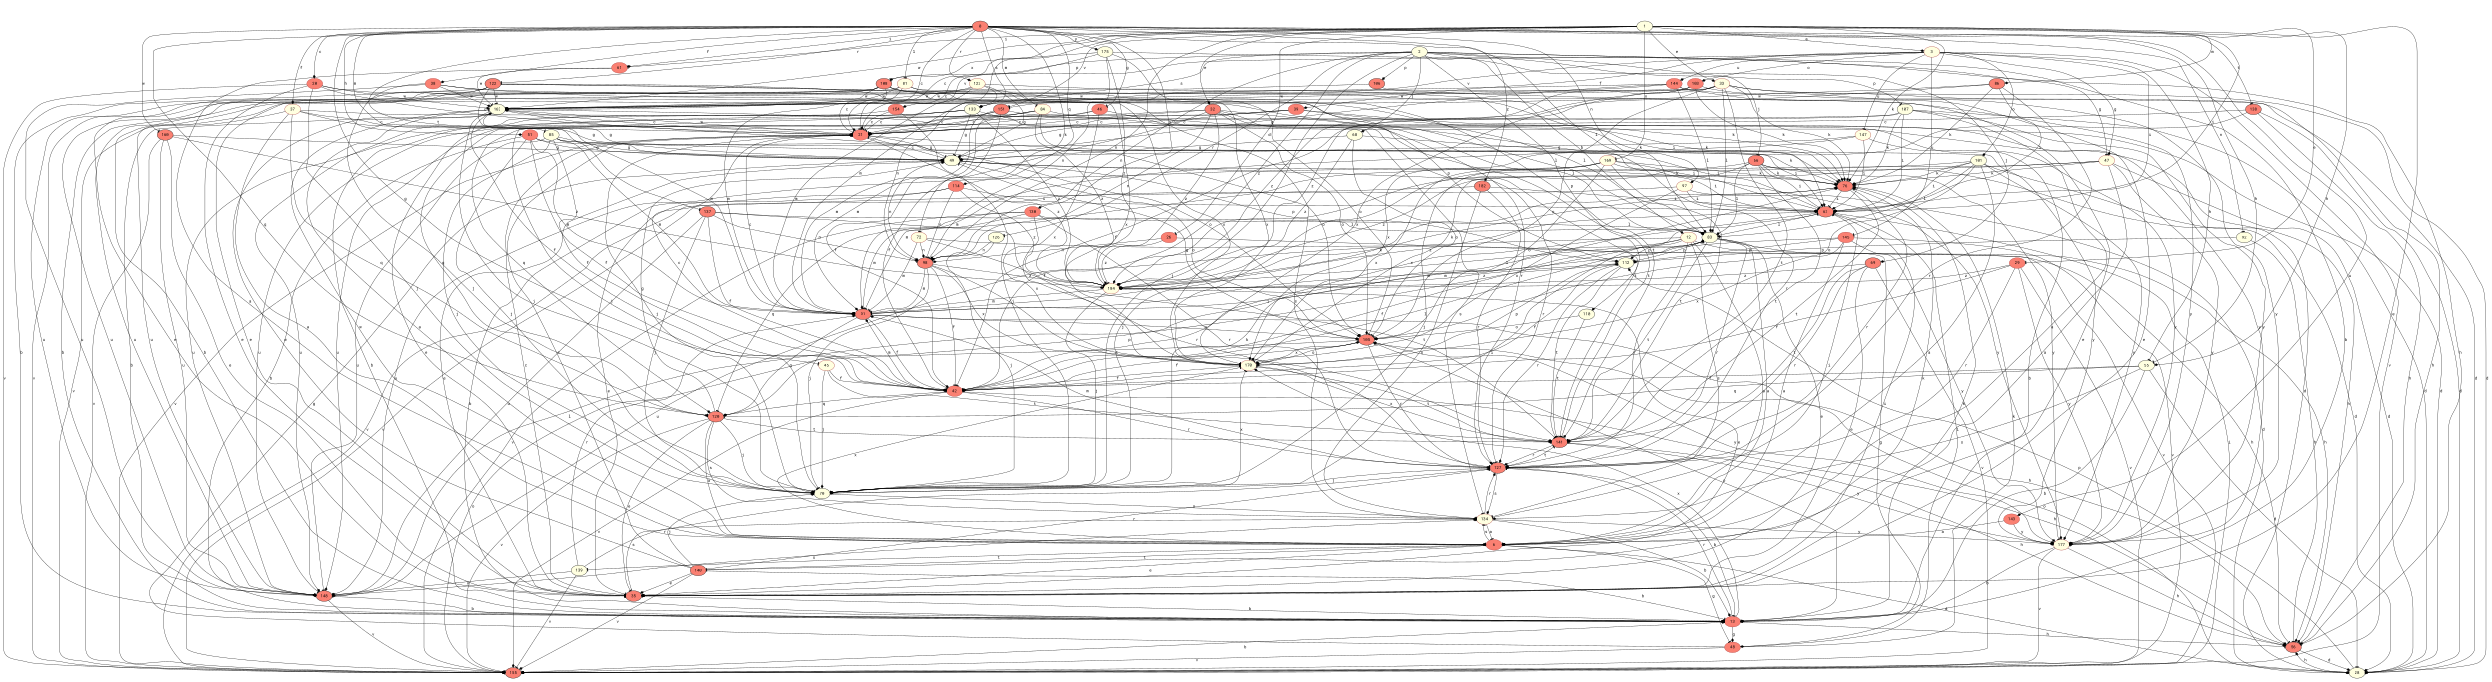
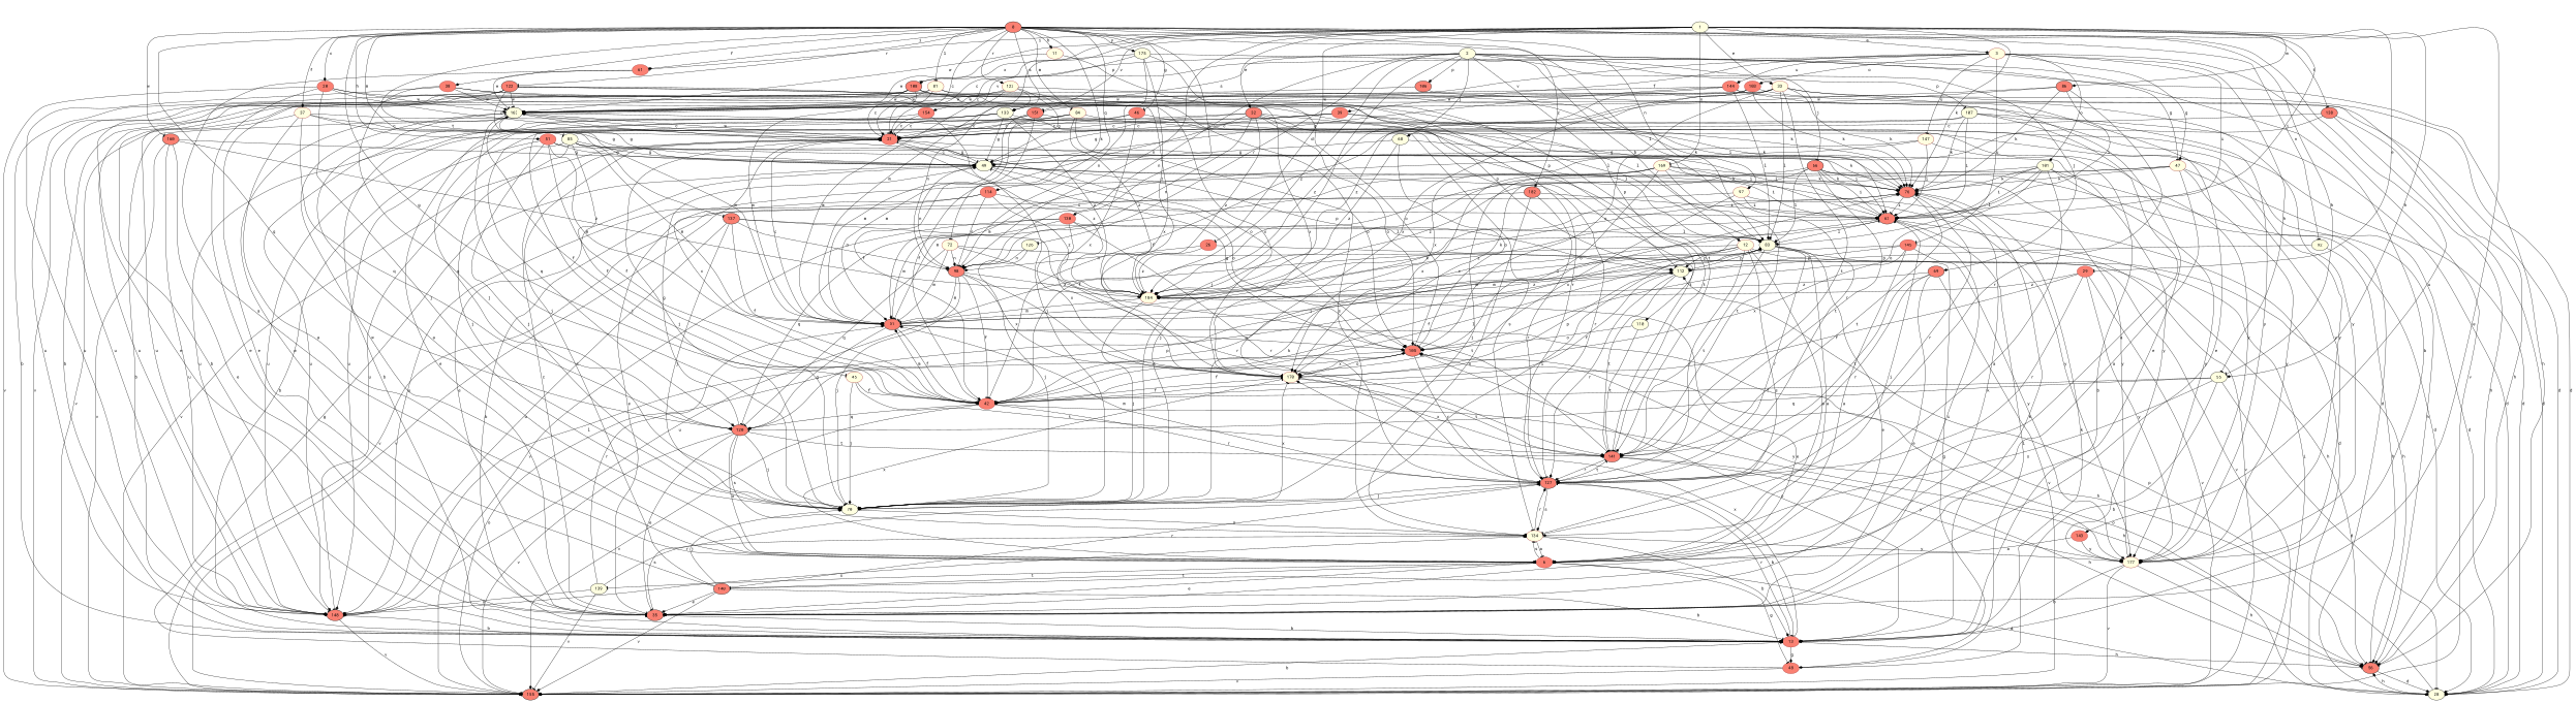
  strict digraph {
    fontname="Roboto Mono"
    node [color=black fillcolor=salmon fontname="Roboto Mono" style=filled]
    edge [arrowhead=diamond fontname="Roboto Mono"]
+   11 [color=brown fillcolor=lightyellow]
    0
    20 [color=brown]
    21 [color=brown]
    37 [color=brown fillcolor=lightyellow]
    38 [color=brown]
    45 [color=brown fillcolor=lightyellow]
    46 [color=brown]
    51 [color=brown]
    55 [fillcolor=lightyellow]
    61 [color=brown]
    72 [color=brown fillcolor=lightyellow]
    81 [color=brown fillcolor=lightyellow]
    83 [fillcolor=lightyellow]
    84 [color=brown fillcolor=lightyellow]
    85 [fillcolor=lightyellow]
    92 [fillcolor=lightyellow]
    97 [color=brown fillcolor=lightyellow]
    114 [color=brown]
    120
    122
    123 [color=brown fillcolor=lightyellow]
    130 [color=brown]
    133 [fillcolor=lightyellow]
    137
    138
    143 [color=brown]
    160
    175 [fillcolor=lightyellow]
    182
    163 [fillcolor=lightyellow]
    112 [fillcolor=lightyellow]
    35
    70 [fillcolor=lightyellow]
    155
    170 [color=brown fillcolor=lightyellow]
    63
    184 [color=brown fillcolor=lightyellow]
    49 [fillcolor=lightyellow]
    6 [color=brown]
    28 [fillcolor=lightyellow]
    148
    177 [color=brown fillcolor=lightyellow]
    42 [color=brown]
    141
    91
    13 [color=brown]
    134 [color=brown fillcolor=lightyellow]
    98
    56
    105
    127
    76
    108
    1 [fillcolor=lightyellow]
    3 [color=brown fillcolor=lightyellow]
    26 [color=brown]
    29 [color=brown]
    32
    33 [color=brown fillcolor=lightyellow]
    86
    151
    169 [color=brown fillcolor=lightyellow]
    47 [color=brown fillcolor=lightyellow]
    39 [color=brown]
    101 [fillcolor=lightyellow]
    103 [color=brown]
    144 [color=brown]
    145 [color=brown]
    147 [color=brown fillcolor=lightyellow]
    154 [color=brown]
    2 [fillcolor=lightyellow]
    12 [color=brown fillcolor=lightyellow]
    66
    68 [fillcolor=lightyellow]
    69
    106
    107 [fillcolor=lightyellow]
    110 [fillcolor=lightyellow]
    126 [fillcolor=lightyellow]
    48 [color=brown]
    139 [fillcolor=lightyellow]
    140
+   11 -> 163 [arrowhead=tee label=w]
+   11 -> 112 [arrowhead=tee label=p]
+   0 -> 11 [label=b]
    0 -> 20 [label=c]
    0 -> 21 [label=c]
    0 -> 37 [label=f]
    0 -> 38 [label=f]
    0 -> 45 [arrowhead=tee label=g]
    0 -> 46 [arrowhead=tee label=g]
    0 -> 51 [label=h]
    0 -> 55 [arrowhead=tee label=h]
    0 -> 61 [label=i]
    0 -> 72 [arrowhead=tee label=k]
    0 -> 81 [arrowhead=tee label=l]
    0 -> 83 [label=l]
    0 -> 84 [arrowhead=tee label=m]
    0 -> 85 [arrowhead=tee label=m]
    0 -> 92 [arrowhead=tee label=n]
    0 -> 97 [label=n]
    0 -> 114 [label=q]
    0 -> 120 [label=q]
    0 -> 122 [arrowhead=tee label=r]
    0 -> 123 [label=r]
    0 -> 130 [label=s]
    0 -> 133 [label=s]
    0 -> 137 [arrowhead=tee label=t]
    0 -> 138 [arrowhead=tee label=t]
    0 -> 143 [label=u]
    0 -> 160 [arrowhead=tee label=w]
    0 -> 175 [label=y]
    0 -> 182 [label=z]
    20 -> 21 [arrowhead=tee label=c]
    20 -> 163 [label=w]
    20 -> 35 [arrowhead=tee label=e]
    20 -> 70 [label=j]
    20 -> 155 [arrowhead=tee label=v]
    20 -> 170 [arrowhead=tee label=x]
    21 -> 163 [label=w]
    21 -> 70 [arrowhead=tee label=j]
    21 -> 155 [label=v]
    21 -> 63 [arrowhead=tee label=i]
    21 -> 184 [arrowhead=tee label=z]
    21 -> 49 [arrowhead=tee label=g]
    37 -> 21 [arrowhead=tee label=c]
    37 -> 120 [arrowhead=tee label=q]
    37 -> 155 [label=v]
    37 -> 49 [label=g]
    37 -> 6 [label=a]
    37 -> 28 [label=d]
    38 -> 163 [label=w]
    38 -> 70 [arrowhead=tee label=j]
    38 -> 170 [arrowhead=tee label=x]
    38 -> 148 [arrowhead=tee label=u]
    38 -> 177 [arrowhead=tee label=y]
    45 -> 70 [label=j]
    45 -> 42 [label=f]
    45 -> 141 [arrowhead=tee label=t]
    46 -> 21 [label=c]
    46 -> 170 [arrowhead=tee label=x]
    46 -> 148 [arrowhead=tee label=u]
    46 -> 141 [arrowhead=tee label=t]
    51 -> 70 [label=j]
    51 -> 63 [arrowhead=tee label=i]
    51 -> 49 [arrowhead=tee label=g]
    51 -> 42 [arrowhead=tee label=f]
    51 -> 91 [label=m]
    51 -> 13 [arrowhead=tee label=b]
    55 -> 120 [arrowhead=tee label=q]
    55 -> 28 [arrowhead=tee label=d]
    55 -> 42 [label=f]
    55 -> 13 [label=b]
    55 -> 134 [label=s]
    61 -> 163 [arrowhead=tee label=w]
    61 -> 6 [label=a]
+   72 -> 120 [arrowhead=tee label=q]
    72 -> 141 [arrowhead=tee label=t]
    72 -> 91 [arrowhead=tee label=m]
    72 -> 98 [label=n]
    72 -> 56 [arrowhead=tee label=h]
    81 -> 21 [arrowhead=tee label=c]
    81 -> 163 [arrowhead=tee label=w]
    81 -> 35 [arrowhead=tee label=e]
    81 -> 63 [label=i]
    81 -> 105 [arrowhead=tee label=o]
    83 -> 112 [arrowhead=tee label=p]
    83 -> 35 [label=e]
    83 -> 6 [label=a]
    83 -> 141 [label=t]
    83 -> 56 [label=h]
    83 -> 127 [arrowhead=tee label=r]
    84 -> 21 [label=c]
    84 -> 120 [arrowhead=tee label=q]
    84 -> 184 [arrowhead=tee label=z]
    84 -> 177 [label=y]
    84 -> 91 [label=m]
    84 -> 105 [label=o]
    85 -> 70 [arrowhead=tee label=j]
    85 -> 49 [label=g]
    85 -> 148 [arrowhead=tee label=u]
    85 -> 177 [label=y]
    85 -> 42 [arrowhead=tee label=f]
    85 -> 91 [arrowhead=tee label=m]
    85 -> 76 [arrowhead=tee label=k]
    92 -> 112 [label=p]
    92 -> 56 [arrowhead=tee label=h]
    97 -> 155 [arrowhead=tee label=v]
    97 -> 170 [label=x]
    97 -> 63 [label=i]
    97 -> 28 [label=d]
    114 -> 35 [arrowhead=tee label=e]
    114 -> 63 [label=i]
    114 -> 184 [arrowhead=tee label=z]
    114 -> 13 [arrowhead=tee label=b]
    114 -> 98 [arrowhead=tee label=n]
    120 -> 112 [label=p]
    120 -> 35 [arrowhead=tee label=e]
    120 -> 70 [arrowhead=tee label=j]
    120 -> 155 [arrowhead=tee label=v]
    120 -> 49 [label=g]
    120 -> 6 [arrowhead=tee label=a]
    120 -> 141 [arrowhead=tee label=t]
    120 -> 134 [label=s]
    122 -> 83 [label=l]
    122 -> 163 [arrowhead=tee label=w]
    122 -> 35 [arrowhead=tee label=e]
    122 -> 148 [label=u]
    122 -> 91 [label=m]
    122 -> 13 [arrowhead=tee label=b]
    122 -> 134 [arrowhead=tee label=s]
    122 -> 127 [label=r]
    123 -> 163 [label=w]
    123 -> 49 [label=g]
    123 -> 91 [arrowhead=tee label=m]
    123 -> 13 [arrowhead=tee label=b]
    123 -> 98 [label=n]
    123 -> 76 [label=k]
    130 -> 83 [arrowhead=tee label=l]
    130 -> 120 [arrowhead=tee label=q]
    130 -> 155 [label=v]
    130 -> 170 [arrowhead=tee label=x]
    130 -> 91 [arrowhead=tee label=m]
    130 -> 127 [arrowhead=tee label=r]
    133 -> 21 [arrowhead=tee label=c]
    133 -> 35 [arrowhead=tee label=e]
    133 -> 184 [arrowhead=tee label=z]
    133 -> 49 [arrowhead=tee label=g]
    133 -> 13 [label=b]
    133 -> 76 [label=k]
    137 -> 83 [label=l]
    137 -> 70 [label=j]
    137 -> 148 [arrowhead=tee label=u]
    137 -> 42 [label=f]
    137 -> 98 [arrowhead=tee label=n]
    137 -> 127 [arrowhead=tee label=r]
    138 -> 21 [arrowhead=tee label=c]
    138 -> 170 [label=x]
    138 -> 28 [arrowhead=tee label=d]
    138 -> 56 [arrowhead=tee label=h]
    143 -> 6 [label=a]
    143 -> 177 [label=y]
    160 -> 35 [arrowhead=tee label=e]
    160 -> 155 [label=v]
    160 -> 184 [label=z]
    160 -> 49 [label=g]
    160 -> 148 [label=u]
    175 -> 21 [label=c]
    175 -> 184 [arrowhead=tee label=z]
    175 -> 141 [label=t]
    175 -> 98 [arrowhead=tee label=n]
    175 -> 56 [arrowhead=tee label=h]
    175 -> 108 [arrowhead=tee label=x]
    182 -> 155 [arrowhead=tee label=v]
    182 -> 63 [label=i]
    182 -> 134 [arrowhead=tee label=s]
    182 -> 127 [arrowhead=tee label=r]
    163 -> 21 [label=c]
    163 -> 70 [label=j]
    163 -> 49 [arrowhead=tee label=g]
    163 -> 6 [arrowhead=tee label=a]
    163 -> 42 [arrowhead=tee label=f]
    163 -> 13 [label=b]
    163 -> 134 [arrowhead=tee label=s]
    163 -> 105 [label=o]
    112 -> 184 [label=z]
    112 -> 42 [label=f]
    112 -> 141 [arrowhead=tee label=t]
    112 -> 127 [label=r]
    35 -> 21 [arrowhead=tee label=c]
    35 -> 63 [arrowhead=tee label=i]
    35 -> 13 [label=b]
    35 -> 127 [label=r]
    70 -> 170 [arrowhead=tee label=x]
    70 -> 63 [arrowhead=tee label=i]
    70 -> 134 [arrowhead=tee label=s]
    70 -> 76 [label=k]
    155 -> 63 [arrowhead=tee label=i]
    155 -> 13 [label=b]
    155 -> 105 [arrowhead=tee label=o]
    170 -> 112 [arrowhead=tee label=p]
    170 -> 42 [arrowhead=tee label=f]
    170 -> 141 [label=t]
    170 -> 105 [label=o]
    63 -> 83 [arrowhead=tee label=l]
    63 -> 184 [arrowhead=tee label=z]
    184 -> 83 [label=l]
    184 -> 35 [label=e]
    184 -> 70 [arrowhead=tee label=j]
    184 -> 91 [arrowhead=tee label=m]
    184 -> 76 [label=k]
    49 -> 21 [arrowhead=tee label=c]
    49 -> 112 [label=p]
    49 -> 35 [arrowhead=tee label=e]
    49 -> 98 [label=n]
    49 -> 105 [label=o]
    49 -> 127 [arrowhead=tee label=r]
    49 -> 76 [label=k]
    6 -> 163 [arrowhead=tee label=w]
    6 -> 35 [label=e]
    6 -> 170 [arrowhead=tee label=x]
    6 -> 28 [arrowhead=tee label=d]
    6 -> 134 [arrowhead=tee label=s]
    6 -> 48 [arrowhead=tee label=g]
    6 -> 139 [arrowhead=tee label=t]
    6 -> 140 [arrowhead=tee label=t]
    28 -> 112 [label=p]
    28 -> 56 [label=h]
    28 -> 105 [label=o]
    148 -> 83 [arrowhead=tee label=l]
    148 -> 155 [label=v]
    148 -> 13 [label=b]
    148 -> 134 [label=s]
    177 -> 155 [label=v]
    177 -> 13 [arrowhead=tee label=b]
    177 -> 56 [label=h]
    42 -> 21 [label=c]
    42 -> 83 [arrowhead=tee label=l]
    42 -> 120 [label=q]
    42 -> 155 [label=v]
    42 -> 63 [arrowhead=tee label=i]
    42 -> 91 [label=m]
    42 -> 56 [label=h]
    42 -> 127 [arrowhead=tee label=r]
    141 -> 170 [arrowhead=tee label=x]
    141 -> 177 [arrowhead=tee label=y]
    141 -> 56 [label=h]
    141 -> 127 [label=r]
    91 -> 21 [arrowhead=tee label=c]
    91 -> 120 [label=q]
    91 -> 42 [label=f]
    91 -> 56 [label=h]
    91 -> 105 [label=o]
    91 -> 76 [arrowhead=tee label=k]
    13 -> 170 [label=x]
    13 -> 56 [arrowhead=tee label=h]
    13 -> 105 [label=o]
    13 -> 127 [arrowhead=tee label=r]
    13 -> 76 [label=k]
    13 -> 48 [label=g]
    134 -> 63 [arrowhead=tee label=i]
    134 -> 6 [arrowhead=tee label=a]
    134 -> 177 [arrowhead=tee label=y]
    134 -> 13 [label=b]
    134 -> 127 [label=r]
    98 -> 70 [arrowhead=tee label=j]
    98 -> 170 [arrowhead=tee label=x]
    98 -> 184 [arrowhead=tee label=z]
    98 -> 42 [arrowhead=tee label=f]
    98 -> 141 [label=t]
    98 -> 91 [arrowhead=tee label=m]
    56 -> 28 [label=d]
    105 -> 170 [label=x]
    105 -> 49 [arrowhead=tee label=g]
    105 -> 177 [label=y]
    105 -> 42 [arrowhead=tee label=f]
    105 -> 127 [label=r]
    127 -> 70 [label=j]
    127 -> 141 [arrowhead=tee label=t]
    127 -> 91 [label=m]
    127 -> 13 [arrowhead=tee label=b]
    127 -> 134 [label=s]
    76 -> 63 [arrowhead=tee label=i]
    76 -> 141 [label=t]
    76 -> 127 [arrowhead=tee label=r]
    108 -> 83 [arrowhead=tee label=l]
    108 -> 163 [arrowhead=tee label=w]
    108 -> 112 [label=p]
    108 -> 155 [label=v]
    108 -> 170 [arrowhead=tee label=x]
    108 -> 148 [label=u]
    108 -> 91 [arrowhead=tee label=m]
    108 -> 13 [arrowhead=tee label=b]
    1 -> 21 [arrowhead=tee label=c]
    1 -> 55 [label=h]
    1 -> 61 [arrowhead=tee label=i]
    1 -> 163 [label=w]
    1 -> 35 [arrowhead=tee label=e]
    1 -> 63 [label=i]
    1 -> 91 [label=m]
    1 -> 98 [label=n]
    1 -> 76 [label=k]
    1 -> 3 [label=a]
    1 -> 26 [arrowhead=tee label=d]
    1 -> 29 [arrowhead=tee label=e]
    1 -> 32 [label=e]
    1 -> 33 [label=e]
    1 -> 86 [label=m]
    1 -> 151 [arrowhead=tee label=v]
    1 -> 169 [arrowhead=tee label=x]
    3 -> 55 [arrowhead=tee label=h]
    3 -> 155 [label=v]
    3 -> 63 [label=i]
    3 -> 151 [arrowhead=tee label=v]
    3 -> 47 [label=g]
    3 -> 39 [label=f]
    3 -> 101 [label=o]
    3 -> 103 [label=o]
    3 -> 144 [label=u]
    3 -> 145 [arrowhead=tee label=u]
    3 -> 147 [arrowhead=tee label=u]
    3 -> 154 [label=v]
    26 -> 155 [label=v]
    26 -> 184 [arrowhead=tee label=z]
    26 -> 98 [label=n]
    29 -> 155 [label=v]
    29 -> 184 [label=z]
    29 -> 177 [label=y]
    29 -> 42 [arrowhead=tee label=f]
    29 -> 127 [arrowhead=tee label=r]
    32 -> 21 [arrowhead=tee label=c]
    32 -> 83 [arrowhead=tee label=l]
    32 -> 70 [arrowhead=tee label=j]
    32 -> 184 [label=z]
    32 -> 42 [arrowhead=tee label=f]
    32 -> 141 [arrowhead=tee label=t]
    32 -> 98 [label=n]
    32 -> 105 [label=o]
    32 -> 127 [label=r]
    33 -> 83 [label=l]
    33 -> 163 [label=w]
    33 -> 184 [label=z]
    33 -> 28 [arrowhead=tee label=d]
    33 -> 148 [label=u]
    33 -> 141 [arrowhead=tee label=t]
    33 -> 56 [label=h]
    33 -> 105 [arrowhead=tee label=o]
    33 -> 76 [label=k]
    86 -> 163 [label=w]
    86 -> 63 [label=i]
    86 -> 42 [arrowhead=tee label=f]
    86 -> 127 [arrowhead=tee label=r]
    86 -> 76 [label=k]
    151 -> 21 [arrowhead=tee label=c]
    151 -> 28 [label=d]
    151 -> 148 [arrowhead=tee label=u]
    151 -> 42 [label=f]
    151 -> 91 [label=m]
    169 -> 70 [arrowhead=tee label=j]
    169 -> 170 [label=x]
    169 -> 63 [label=i]
    169 -> 177 [label=y]
    169 -> 141 [arrowhead=tee label=t]
    169 -> 91 [arrowhead=tee label=m]
    169 -> 105 [label=o]
    169 -> 76 [arrowhead=tee label=k]
    47 -> 184 [label=z]
    47 -> 6 [label=a]
    47 -> 28 [arrowhead=tee label=d]
    47 -> 177 [arrowhead=tee label=y]
    47 -> 42 [label=f]
    47 -> 76 [label=k]
    39 -> 21 [arrowhead=tee label=c]
    39 -> 49 [arrowhead=tee label=g]
    39 -> 148 [label=u]
    39 -> 177 [label=y]
    39 -> 76 [label=k]
    101 -> 83 [label=l]
    101 -> 63 [arrowhead=tee label=i]
    101 -> 6 [arrowhead=tee label=a]
    101 -> 148 [label=u]
    101 -> 177 [label=y]
    101 -> 56 [label=h]
    101 -> 105 [label=o]
    101 -> 76 [arrowhead=tee label=k]
    103 -> 163 [label=w]
    103 -> 170 [arrowhead=tee label=x]
    103 -> 184 [label=z]
    103 -> 28 [arrowhead=tee label=d]
    103 -> 76 [label=k]
    144 -> 83 [label=l]
    144 -> 163 [label=w]
    144 -> 35 [arrowhead=tee label=e]
    144 -> 49 [arrowhead=tee label=g]
    144 -> 148 [label=u]
    144 -> 177 [label=y]
    145 -> 112 [arrowhead=tee label=p]
    145 -> 155 [label=v]
    145 -> 170 [label=x]
    145 -> 6 [label=a]
    145 -> 177 [label=y]
    145 -> 91 [arrowhead=tee label=m]
    147 -> 63 [label=i]
    147 -> 49 [label=g]
    147 -> 91 [label=m]
    147 -> 13 [label=b]
    154 -> 21 [arrowhead=tee label=c]
    154 -> 70 [label=j]
    154 -> 148 [label=u]
    2 -> 133 [label=s]
    2 -> 70 [arrowhead=tee label=j]
    2 -> 184 [label=z]
    2 -> 13 [label=b]
    2 -> 98 [arrowhead=tee label=n]
    2 -> 108 [label=p]
    2 -> 47 [arrowhead=tee label=g]
    2 -> 12 [label=b]
    2 -> 66 [arrowhead=tee label=j]
    2 -> 68 [label=j]
    2 -> 69 [label=j]
    2 -> 106 [label=p]
    2 -> 107 [arrowhead=tee label=p]
    2 -> 110 [label=p]
    2 -> 126 [arrowhead=tee label=r]
    12 -> 112 [label=p]
    12 -> 6 [label=a]
    12 -> 148 [label=u]
    12 -> 42 [arrowhead=tee label=f]
    12 -> 91 [arrowhead=tee label=m]
    12 -> 134 [arrowhead=tee label=s]
    12 -> 127 [label=r]
    12 -> 48 [label=g]
    66 -> 83 [label=l]
    66 -> 70 [label=j]
    66 -> 170 [arrowhead=tee label=x]
    66 -> 63 [arrowhead=tee label=i]
    66 -> 28 [label=d]
    66 -> 177 [arrowhead=tee label=y]
    66 -> 141 [arrowhead=tee label=t]
    66 -> 76 [label=k]
    68 -> 63 [label=i]
    68 -> 184 [label=z]
    68 -> 49 [label=g]
    68 -> 105 [arrowhead=tee label=o]
    69 -> 35 [label=e]
    69 -> 155 [label=v]
    69 -> 184 [label=z]
    69 -> 141 [arrowhead=tee label=t]
    69 -> 127 [label=r]
    106 -> 163 [label=w]
    106 -> 35 [label=e]
    107 -> 21 [label=c]
    107 -> 120 [label=q]
    107 -> 63 [label=i]
    107 -> 6 [arrowhead=tee label=a]
    107 -> 28 [label=d]
    107 -> 177 [arrowhead=tee label=y]
    107 -> 76 [label=k]
    110 -> 141 [arrowhead=tee label=t]
    110 -> 105 [label=o]
    126 -> 70 [label=j]
    126 -> 98 [label=n]
    48 -> 155 [arrowhead=tee label=v]
    48 -> 63 [arrowhead=tee label=i]
    48 -> 49 [label=g]
    48 -> 76 [label=k]
    139 -> 155 [arrowhead=tee label=v]
    139 -> 148 [arrowhead=tee label=u]
    139 -> 91 [label=r]
    139 -> 134 [arrowhead=tee label=s]
    140 -> 21 [label=c]
    140 -> 163 [label=w]
    140 -> 35 [label=e]
    140 -> 70 [label=j]
    140 -> 155 [label=v]
    140 -> 13 [arrowhead=tee label=b]
    140 -> 127 [arrowhead=tee label=r]
    140 -> 76 [label=k]
  }
